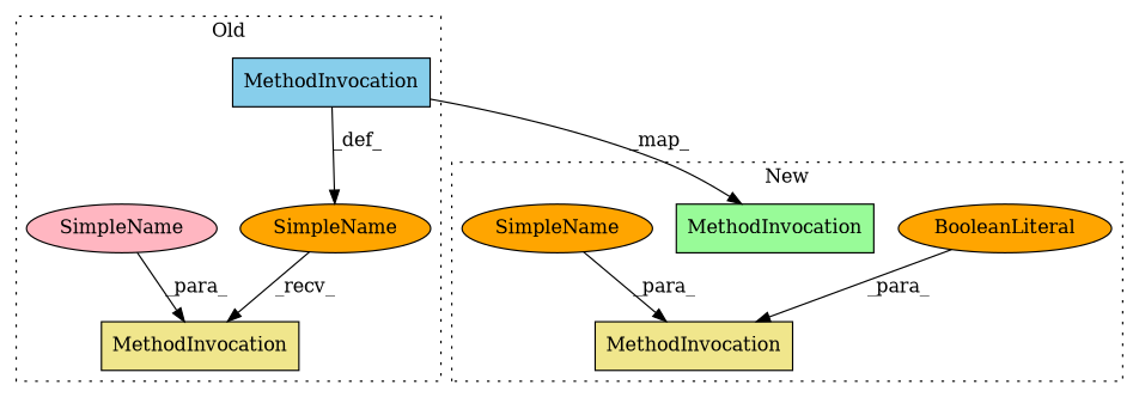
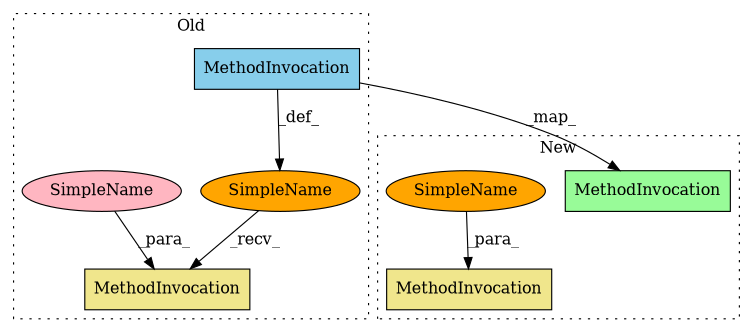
  digraph {
    node [a=32 l="9,1" shape=box style=filled fillcolor=orange]
    n1 [l="6,1" label=MethodInvocation s="905,913" fillcolor=khaki]
    n2 [label=MethodInvocation s="882,903" fillcolor=skyblue]
    n3 [a=42 label=SimpleName shape=ellipse l=""]
    n4 [a=42 l=2 label=SimpleName s=911 shape=ellipse fillcolor=lightpink]
-   n5 [a=9 l=4 label=BooleanLiteral s=1695 shape=ellipse]
    n6 [label=MethodInvocation s="1648,1669" fillcolor=palegreen]
    n7 [label=MethodInvocation s="1683,1699" fillcolor=khaki]
    n8 [a=42 l=2 label=SimpleName s=1692 shape=ellipse]
    subgraph cluster_1 {
      label=Old
      style=dotted
      n1
      n2
      n3
      n4
    }
    subgraph cluster_2 {
      label=New
      style=dotted
-     n5
      n6
      n7
      n8
    }
    n2 -> n3 [label=_def_]
    n2 -> n6 [label=_map_]
    n3 -> n1 [label=_recv_]
    n4 -> n1 [label=_para_]
-   n5 -> n7 [label=_para_]
    n8 -> n7 [label=_para_]
  }
